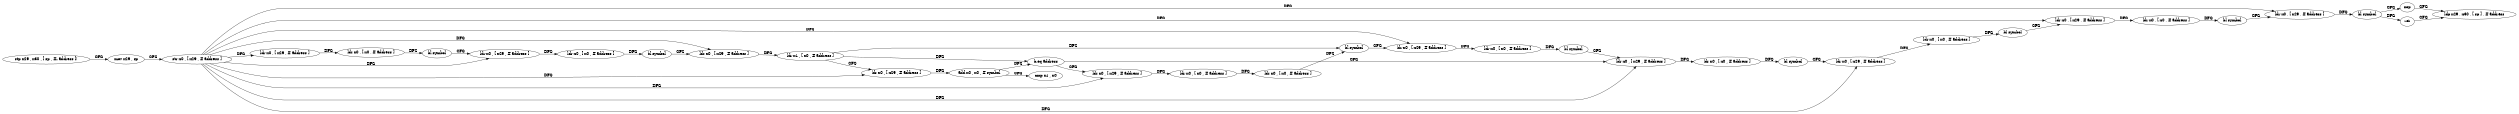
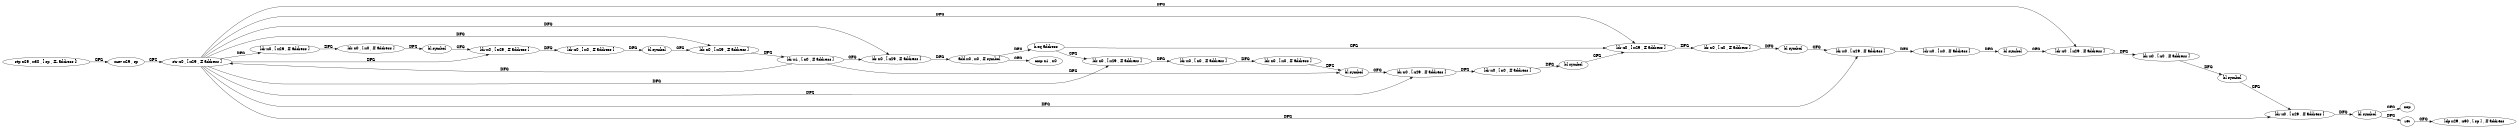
  digraph {
    rankdir=LR
    n1 [label="stp x29 , x30 , [ sp , #- address ]!"]
    n2 [label="mov x29 , sp"]
    n3 [label="str x0 , [ x29 , # address ]"]
    n4 [label="ldr x0 , [ x29 , # address ]"]
    n5 [label="ldr x0 , [ x29 , # address ]"]
    n6 [label="ldr x0 , [ x29 , # address ]"]
    n7 [label="ldr x0 , [ x29 , # address ]"]
    n8 [label="ldr x0 , [ x29 , # address ]"]
    n9 [label="ldr x0 , [ x29 , # address ]"]
    n10 [label="ldr x0 , [ x29 , # address ]"]
    n11 [label="ldr x0 , [ x29 , # address ]"]
    n12 [label="ldr x0 , [ x29 , # address ]"]
    n13 [label="ldr x0 , [ x29 , # address ]"]
    n14 [label="ldr x0 , [ x0 , # address ]"]
    n15 [label="ldr x0 , [ x0 , # address ]"]
    n16 [label="ldr x1 , [ x0 , # address ]"]
    n17 [label="add x0 , x0 , # symbol"]
    n18 [label="ldr x0 , [ x0 , # address ]"]
    n19 [label="ldr x0 , [ x0 , # address ]"]
    n20 [label="ldr x0 , [ x0 , # address ]"]
    n21 [label="ldr x0 , [ x0 , # address ]"]
    n22 [label="bl symbol"]
    n23 [label="ldr x0 , [ x0 , # address ]"]
    n24 [label="bl symbol"]
    n25 [label="bl symbol"]
    n26 [label="b.eq address"]
    n27 [label="bl symbol"]
    n28 [label="cmp x1 , x0"]
    n29 [label="bl symbol"]
    n30 [label="ldr x0 , [ x0 , # address ]"]
    n31 [label="bl symbol"]
    n32 [label="bl symbol"]
    n33 [label=nop]
    n34 [label=ret]
    n35 [label="ldp x29 , x30 , [ sp ] , # address"]
    n36 [label="bl symbol"]
    n1 -> n2 [label=CFG]
    n2 -> n3 [label=CFG]
    n3 -> n4 [label=DFG]
    n3 -> n5 [label=DFG]
    n3 -> n6 [label=DFG]
    n3 -> n7 [label=DFG]
    n3 -> n8 [label=DFG]
    n3 -> n9 [label=DFG]
    n3 -> n10 [label=DFG]
    n3 -> n11 [label=DFG]
    n3 -> n12 [label=DFG]
    n3 -> n13 [label=DFG]
    n4 -> n14 [label=DFG]
    n5 -> n15 [label=DFG]
    n6 -> n16 [label=DFG]
    n7 -> n17 [label=DFG]
    n8 -> n18 [label=DFG]
    n9 -> n19 [label=DFG]
    n10 -> n20 [label=DFG]
    n11 -> n21 [label=DFG]
    n12 -> n22 [label=DFG]
    n13 -> n23 [label=DFG]
    n14 -> n24 [label=DFG]
    n15 -> n25 [label=DFG]
    n16 -> n7 [label=CFG]
-   n16 -> n26 [label=DFG]
+   n16 -> n3 [label=DFG]
    n16 -> n27 [label=DFG]
    n17 -> n26 [label=DFG]
    n17 -> n28 [label=CFG]
    n18 -> n29 [label=DFG]
    n19 -> n30 [label=DFG]
    n20 -> n31 [label=DFG]
    n21 -> n32 [label=DFG]
    n22 -> n33 [label=CFG]
    n22 -> n34 [label=DFG]
    n23 -> n36 [label=DFG]
    n24 -> n5 [label=CFG]
    n25 -> n6 [label=CFG]
    n26 -> n8 [label=CFG]
    n26 -> n9 [label=CFG]
    n27 -> n13 [label=CFG]
    n29 -> n10 [label=CFG]
    n30 -> n27 [label=DFG]
    n31 -> n11 [label=CFG]
    n32 -> n12 [label=CFG]
-   n33 -> n35 [label=CFG]
    n34 -> n35 [label=CFG]
    n36 -> n8 [label=CFG]
  }
